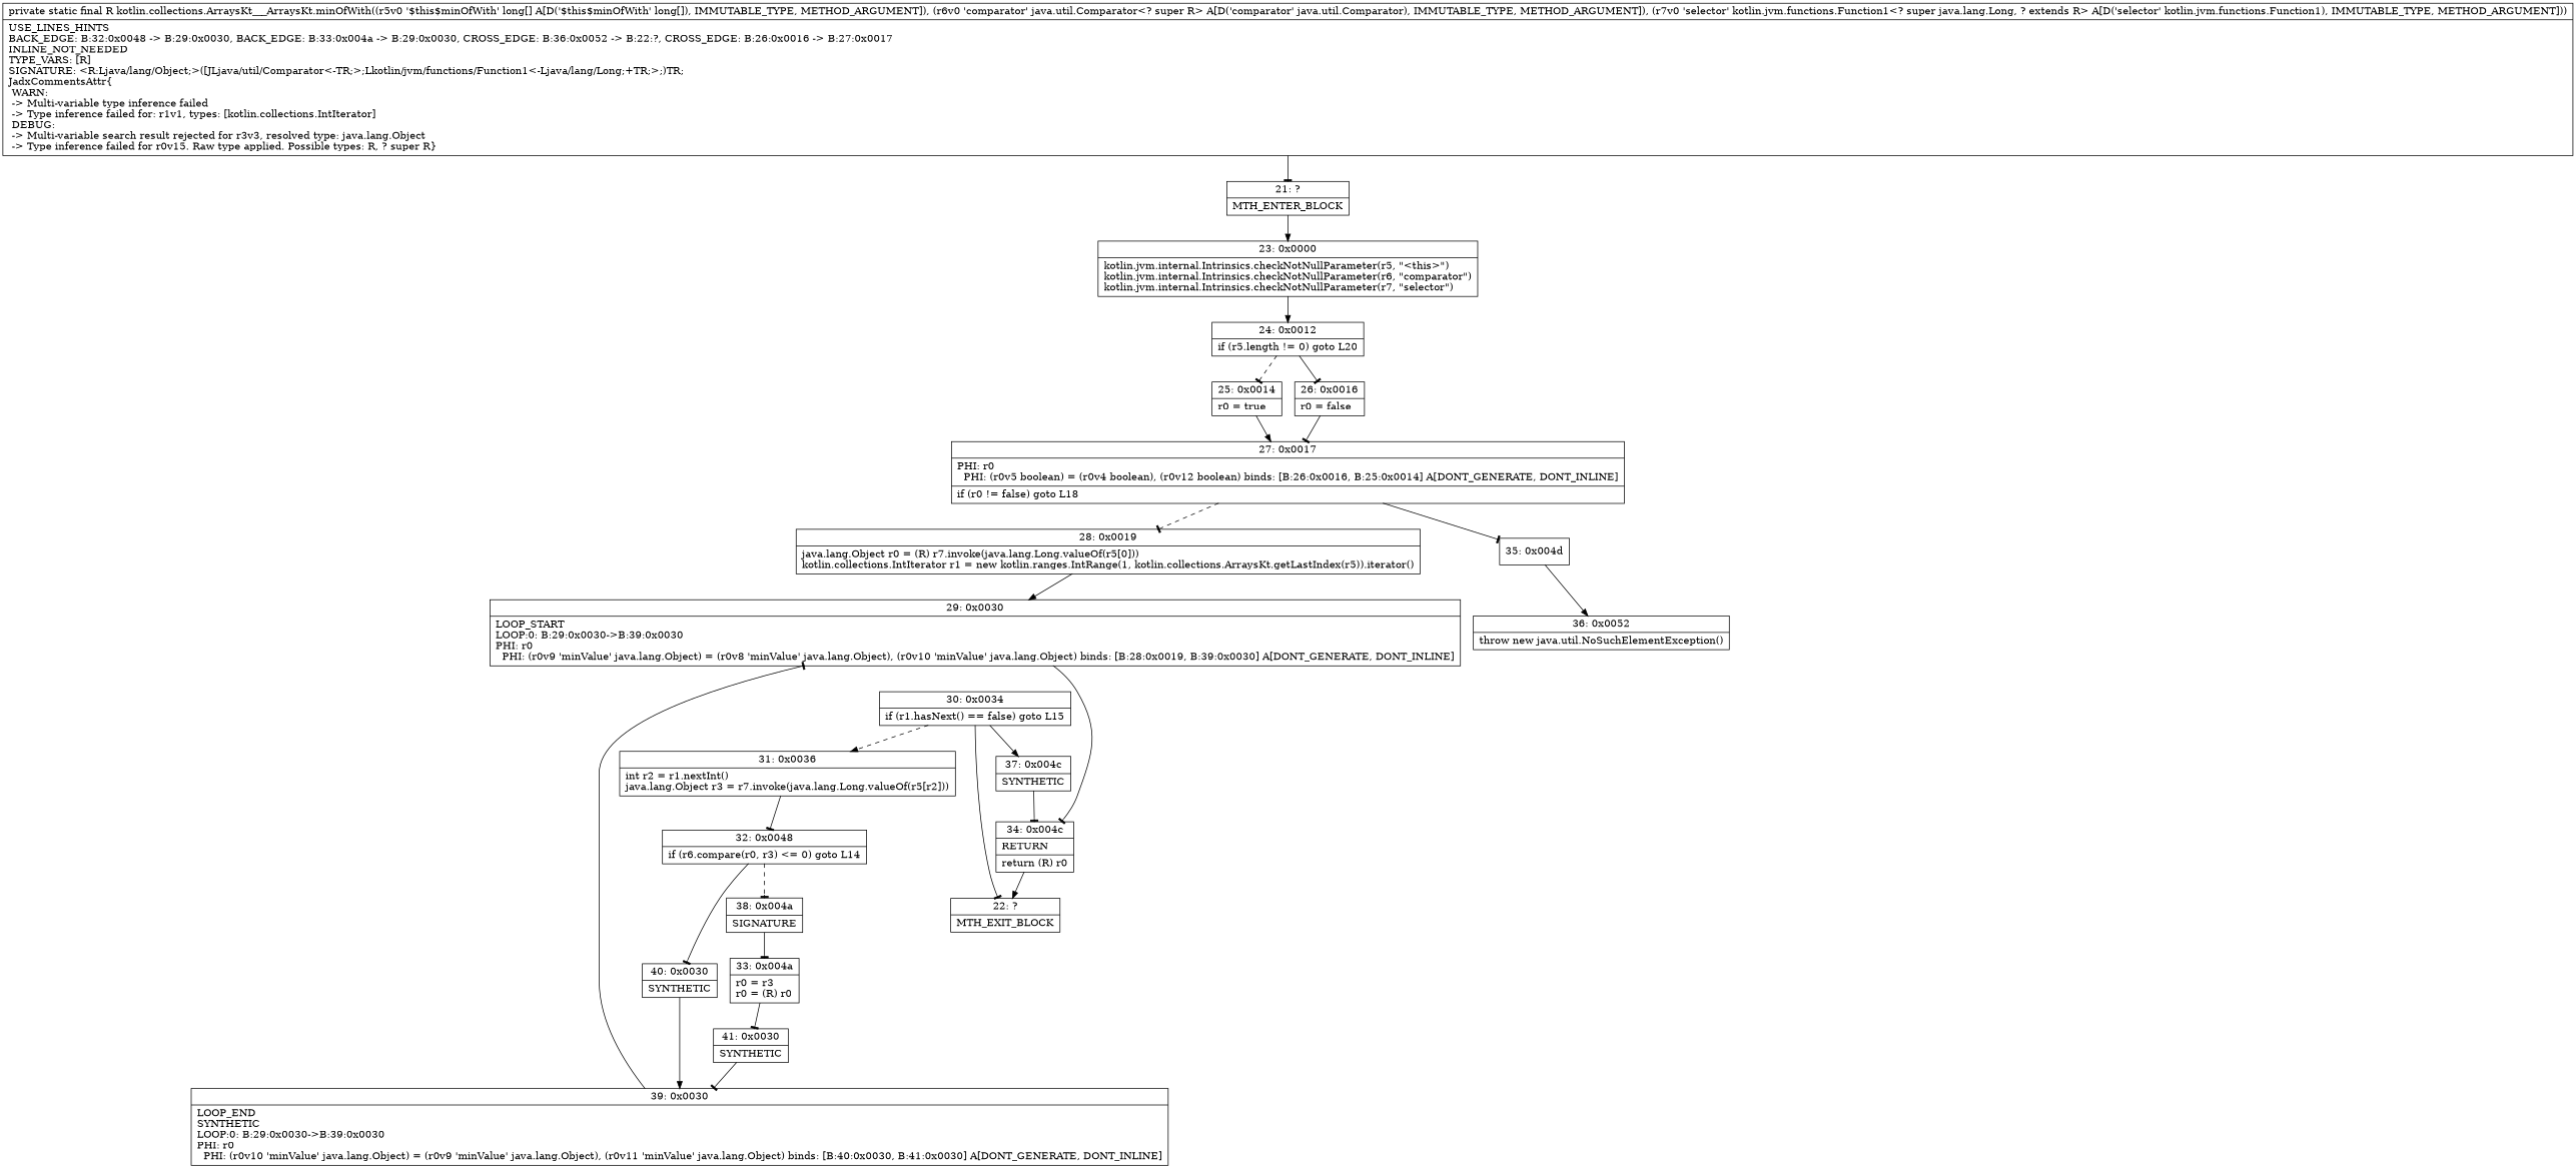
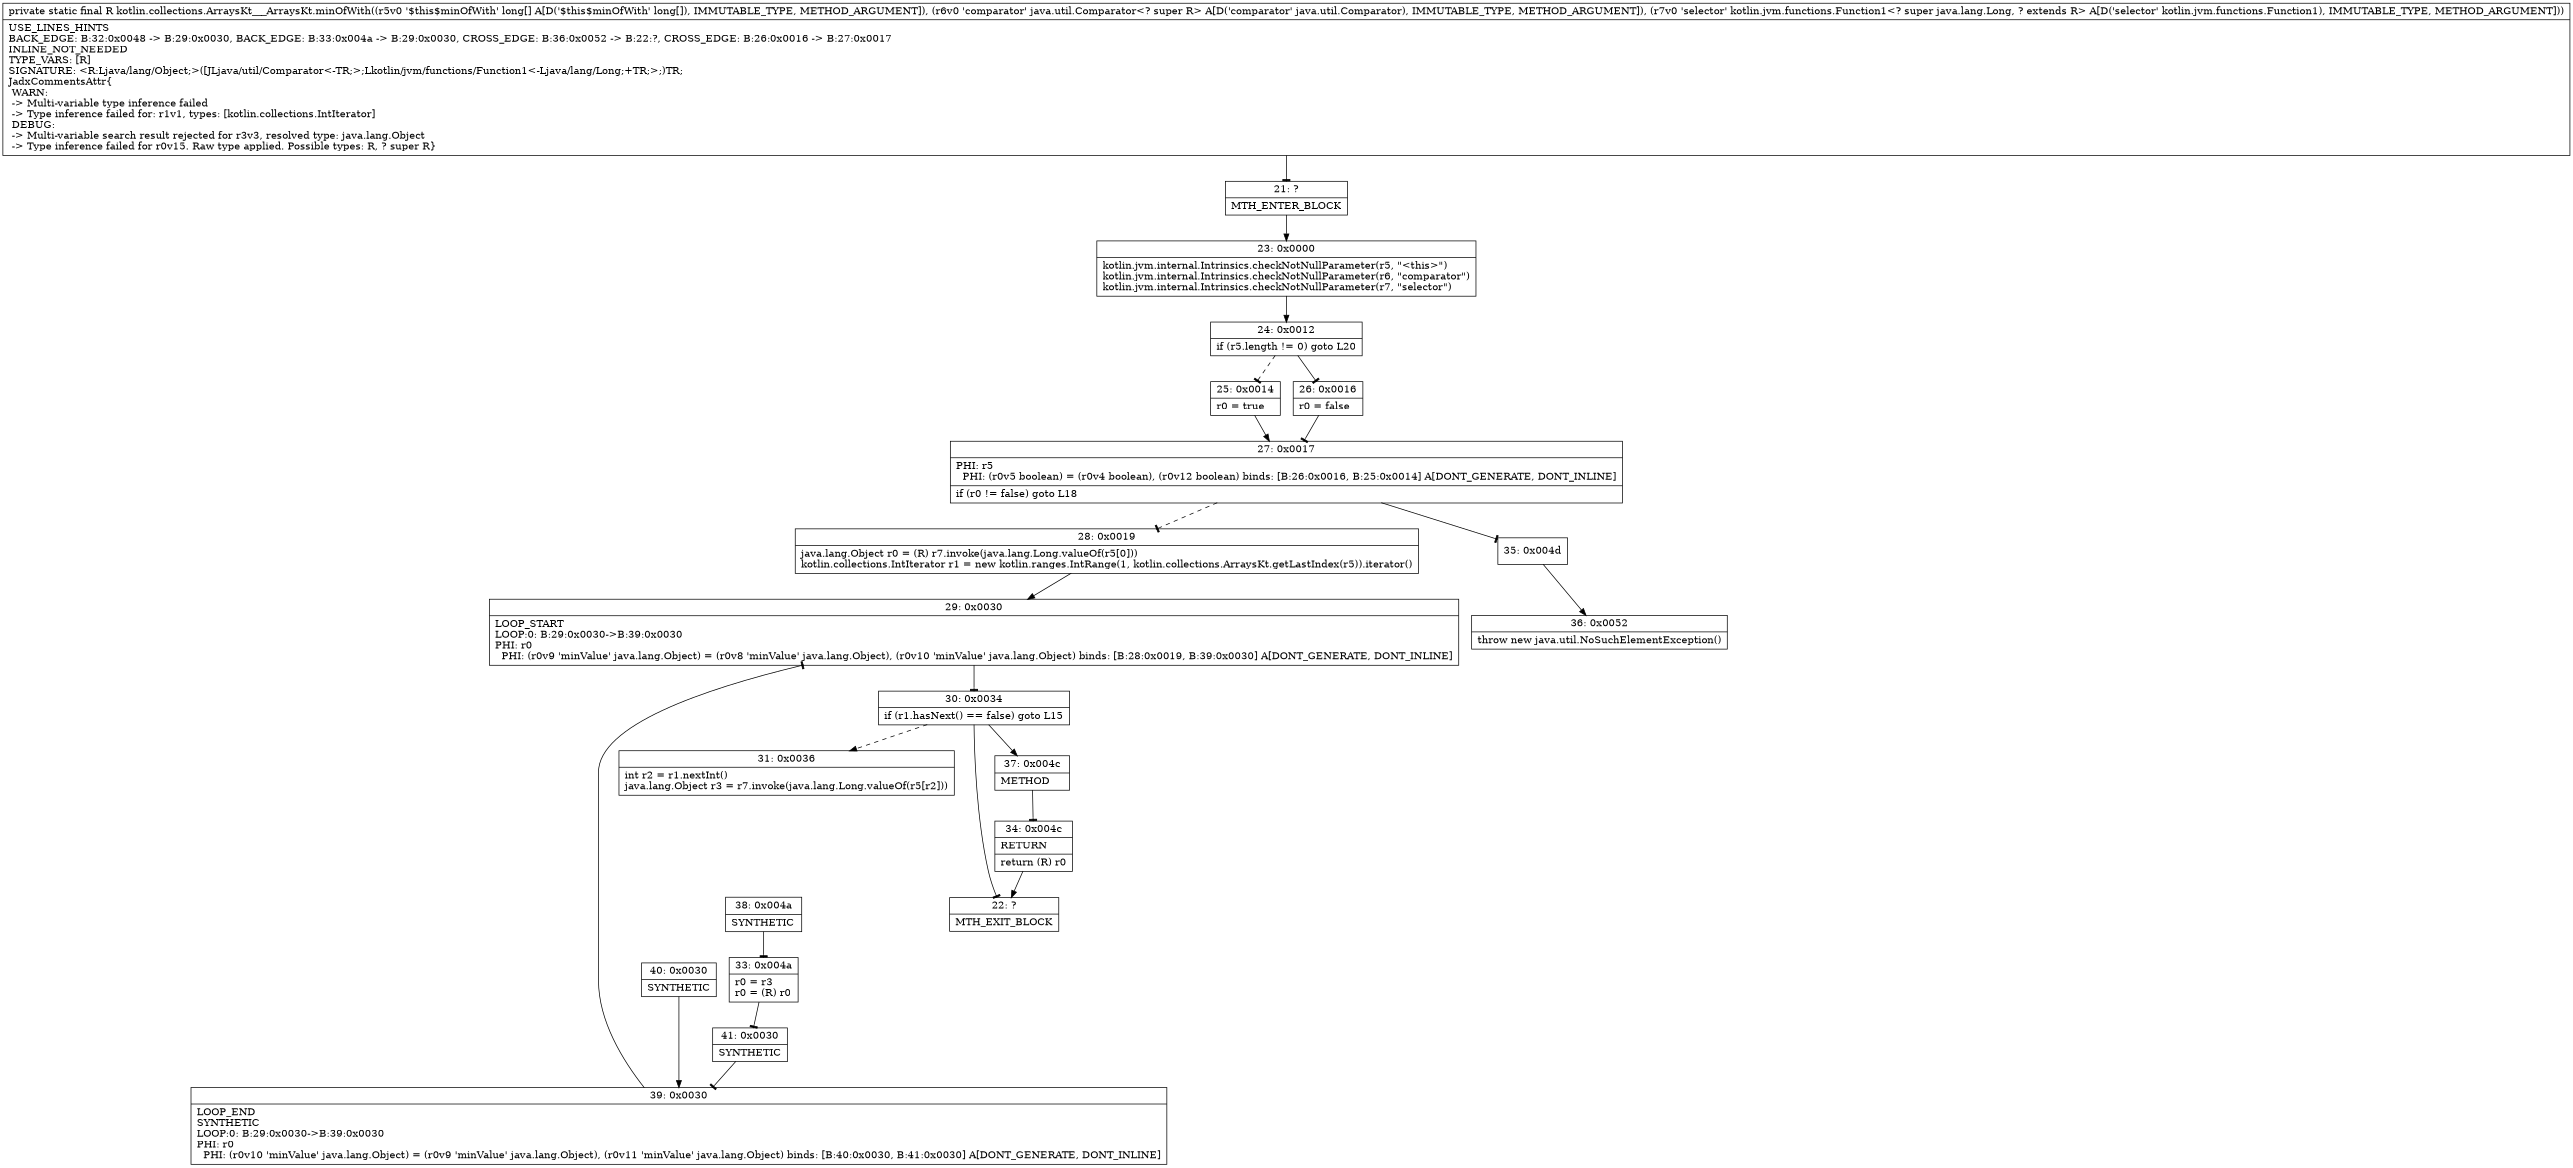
  digraph {
    node [shape=record]
    edge [arrowhead=tee]
    n1 [label="{21\:\ ?|MTH_ENTER_BLOCK\l}"]
    n2 [label="{23\:\ 0x0000|kotlin.jvm.internal.Intrinsics.checkNotNullParameter(r5, \"\<this\>\")\lkotlin.jvm.internal.Intrinsics.checkNotNullParameter(r6, \"comparator\")\lkotlin.jvm.internal.Intrinsics.checkNotNullParameter(r7, \"selector\")\l}"]
    n3 [label="{24\:\ 0x0012|if (r5.length != 0) goto L20\l}"]
    n4 [label="{25\:\ 0x0014|r0 = true\l}"]
    n5 [label="{26\:\ 0x0016|r0 = false\l}"]
-   n6 [label="{27\:\ 0x0017|PHI: r0 \l  PHI: (r0v5 boolean) = (r0v4 boolean), (r0v12 boolean) binds: [B:26:0x0016, B:25:0x0014] A[DONT_GENERATE, DONT_INLINE]\l|if (r0 != false) goto L18\l}"]
+   n6 [label="{27\:\ 0x0017|PHI: r5 \l  PHI: (r0v5 boolean) = (r0v4 boolean), (r0v12 boolean) binds: [B:26:0x0016, B:25:0x0014] A[DONT_GENERATE, DONT_INLINE]\l|if (r0 != false) goto L18\l}"]
    n7 [label="{28\:\ 0x0019|java.lang.Object r0 = (R) r7.invoke(java.lang.Long.valueOf(r5[0]))\lkotlin.collections.IntIterator r1 = new kotlin.ranges.IntRange(1, kotlin.collections.ArraysKt.getLastIndex(r5)).iterator()\l}"]
    n8 [label="{35\:\ 0x004d}"]
    n9 [label="{29\:\ 0x0030|LOOP_START\lLOOP:0: B:29:0x0030\-\>B:39:0x0030\lPHI: r0 \l  PHI: (r0v9 'minValue' java.lang.Object) = (r0v8 'minValue' java.lang.Object), (r0v10 'minValue' java.lang.Object) binds: [B:28:0x0019, B:39:0x0030] A[DONT_GENERATE, DONT_INLINE]\l}"]
    n10 [label="{36\:\ 0x0052|throw new java.util.NoSuchElementException()\l}"]
    n11 [label="{30\:\ 0x0034|if (r1.hasNext() == false) goto L15\l}"]
    n12 [label="{31\:\ 0x0036|int r2 = r1.nextInt()\ljava.lang.Object r3 = r7.invoke(java.lang.Long.valueOf(r5[r2]))\l}"]
-   n13 [label="{37\:\ 0x004c|SYNTHETIC\l}"]
+   n13 [label="{37\:\ 0x004c|METHOD\l}"]
    n14 [label="{22\:\ ?|MTH_EXIT_BLOCK\l}"]
-   n15 [label="{32\:\ 0x0048|if (r6.compare(r0, r3) \<= 0) goto L14\l}"]
    n16 [label="{34\:\ 0x004c|RETURN\l|return (R) r0\l}"]
-   n17 [label="{38\:\ 0x004a|SIGNATURE\l}"]
+   n17 [label="{38\:\ 0x004a|SYNTHETIC\l}"]
    n18 [label="{40\:\ 0x0030|SYNTHETIC\l}"]
    n19 [label="{33\:\ 0x004a|r0 = r3\lr0 = (R) r0\l}"]
    n20 [label="{39\:\ 0x0030|LOOP_END\lSYNTHETIC\lLOOP:0: B:29:0x0030\-\>B:39:0x0030\lPHI: r0 \l  PHI: (r0v10 'minValue' java.lang.Object) = (r0v9 'minValue' java.lang.Object), (r0v11 'minValue' java.lang.Object) binds: [B:40:0x0030, B:41:0x0030] A[DONT_GENERATE, DONT_INLINE]\l}"]
    n21 [label="{41\:\ 0x0030|SYNTHETIC\l}"]
    n22 [label="{private static final R kotlin.collections.ArraysKt___ArraysKt.minOfWith((r5v0 '$this$minOfWith' long[] A[D('$this$minOfWith' long[]), IMMUTABLE_TYPE, METHOD_ARGUMENT]), (r6v0 'comparator' java.util.Comparator\<? super R\> A[D('comparator' java.util.Comparator), IMMUTABLE_TYPE, METHOD_ARGUMENT]), (r7v0 'selector' kotlin.jvm.functions.Function1\<? super java.lang.Long, ? extends R\> A[D('selector' kotlin.jvm.functions.Function1), IMMUTABLE_TYPE, METHOD_ARGUMENT]))  | USE_LINES_HINTS\lBACK_EDGE: B:32:0x0048 \-\> B:29:0x0030, BACK_EDGE: B:33:0x004a \-\> B:29:0x0030, CROSS_EDGE: B:36:0x0052 \-\> B:22:?, CROSS_EDGE: B:26:0x0016 \-\> B:27:0x0017\lINLINE_NOT_NEEDED\lTYPE_VARS: [R]\lSIGNATURE: \<R:Ljava\/lang\/Object;\>([JLjava\/util\/Comparator\<\-TR;\>;Lkotlin\/jvm\/functions\/Function1\<\-Ljava\/lang\/Long;+TR;\>;)TR;\lJadxCommentsAttr\{\l WARN: \l \-\> Multi\-variable type inference failed\l \-\> Type inference failed for: r1v1, types: [kotlin.collections.IntIterator]\l DEBUG: \l \-\> Multi\-variable search result rejected for r3v3, resolved type: java.lang.Object\l \-\> Type inference failed for r0v15. Raw type applied. Possible types: R, ? super R\}\l}"]
    n1 -> n2 [arrowhead=normal]
    n2 -> n3 [arrowhead=normal]
    n3 -> n4 [style=dashed]
    n3 -> n5
    n4 -> n6 [arrowhead=normal]
    n5 -> n6
    n6 -> n7 [style=dashed]
    n6 -> n8
    n7 -> n9 [arrowhead=normal]
    n8 -> n10 [arrowhead=normal]
-   n9 -> n16
+   n9 -> n11
    n11 -> n12 [arrowhead=normal style=dashed]
    n11 -> n13 [arrowhead=normal]
    n11 -> n14
-   n12 -> n15
    n13 -> n16
-   n15 -> n17 [style=dashed]
-   n15 -> n18
    n16 -> n14 [arrowhead=normal]
    n17 -> n19
    n18 -> n20 [arrowhead=normal]
    n19 -> n21
    n20 -> n9
    n21 -> n20
    n22 -> n1
  }
